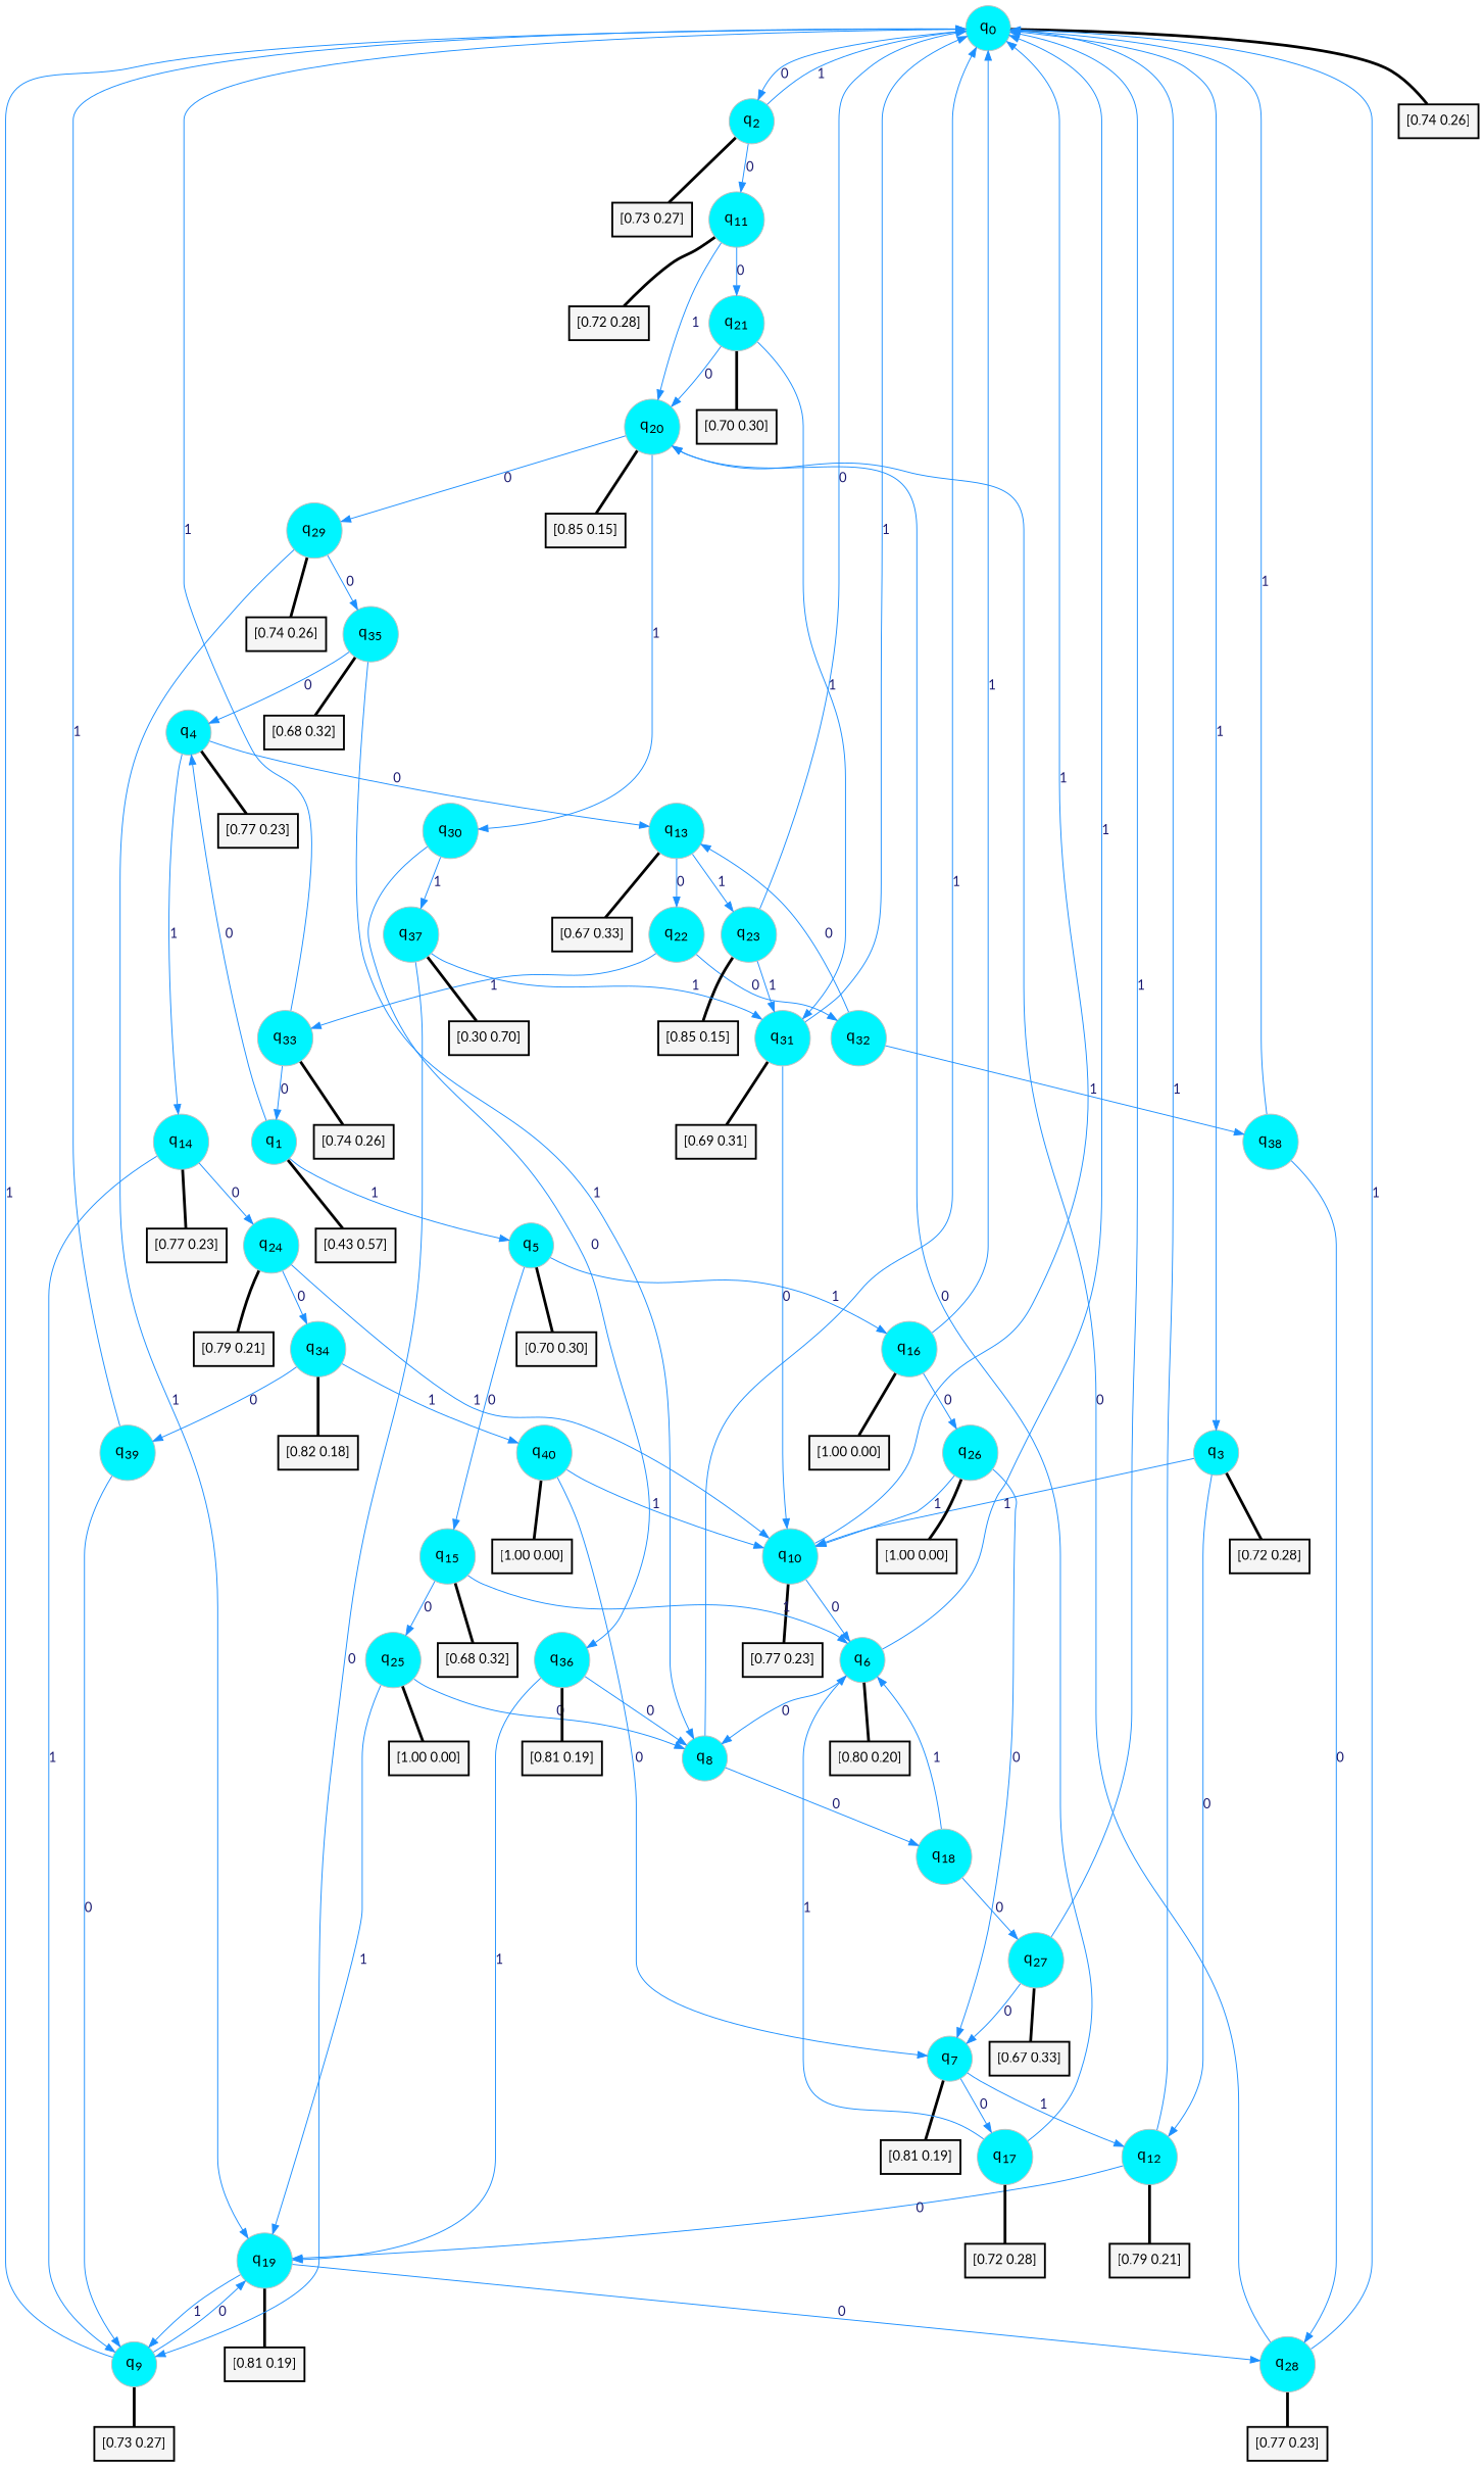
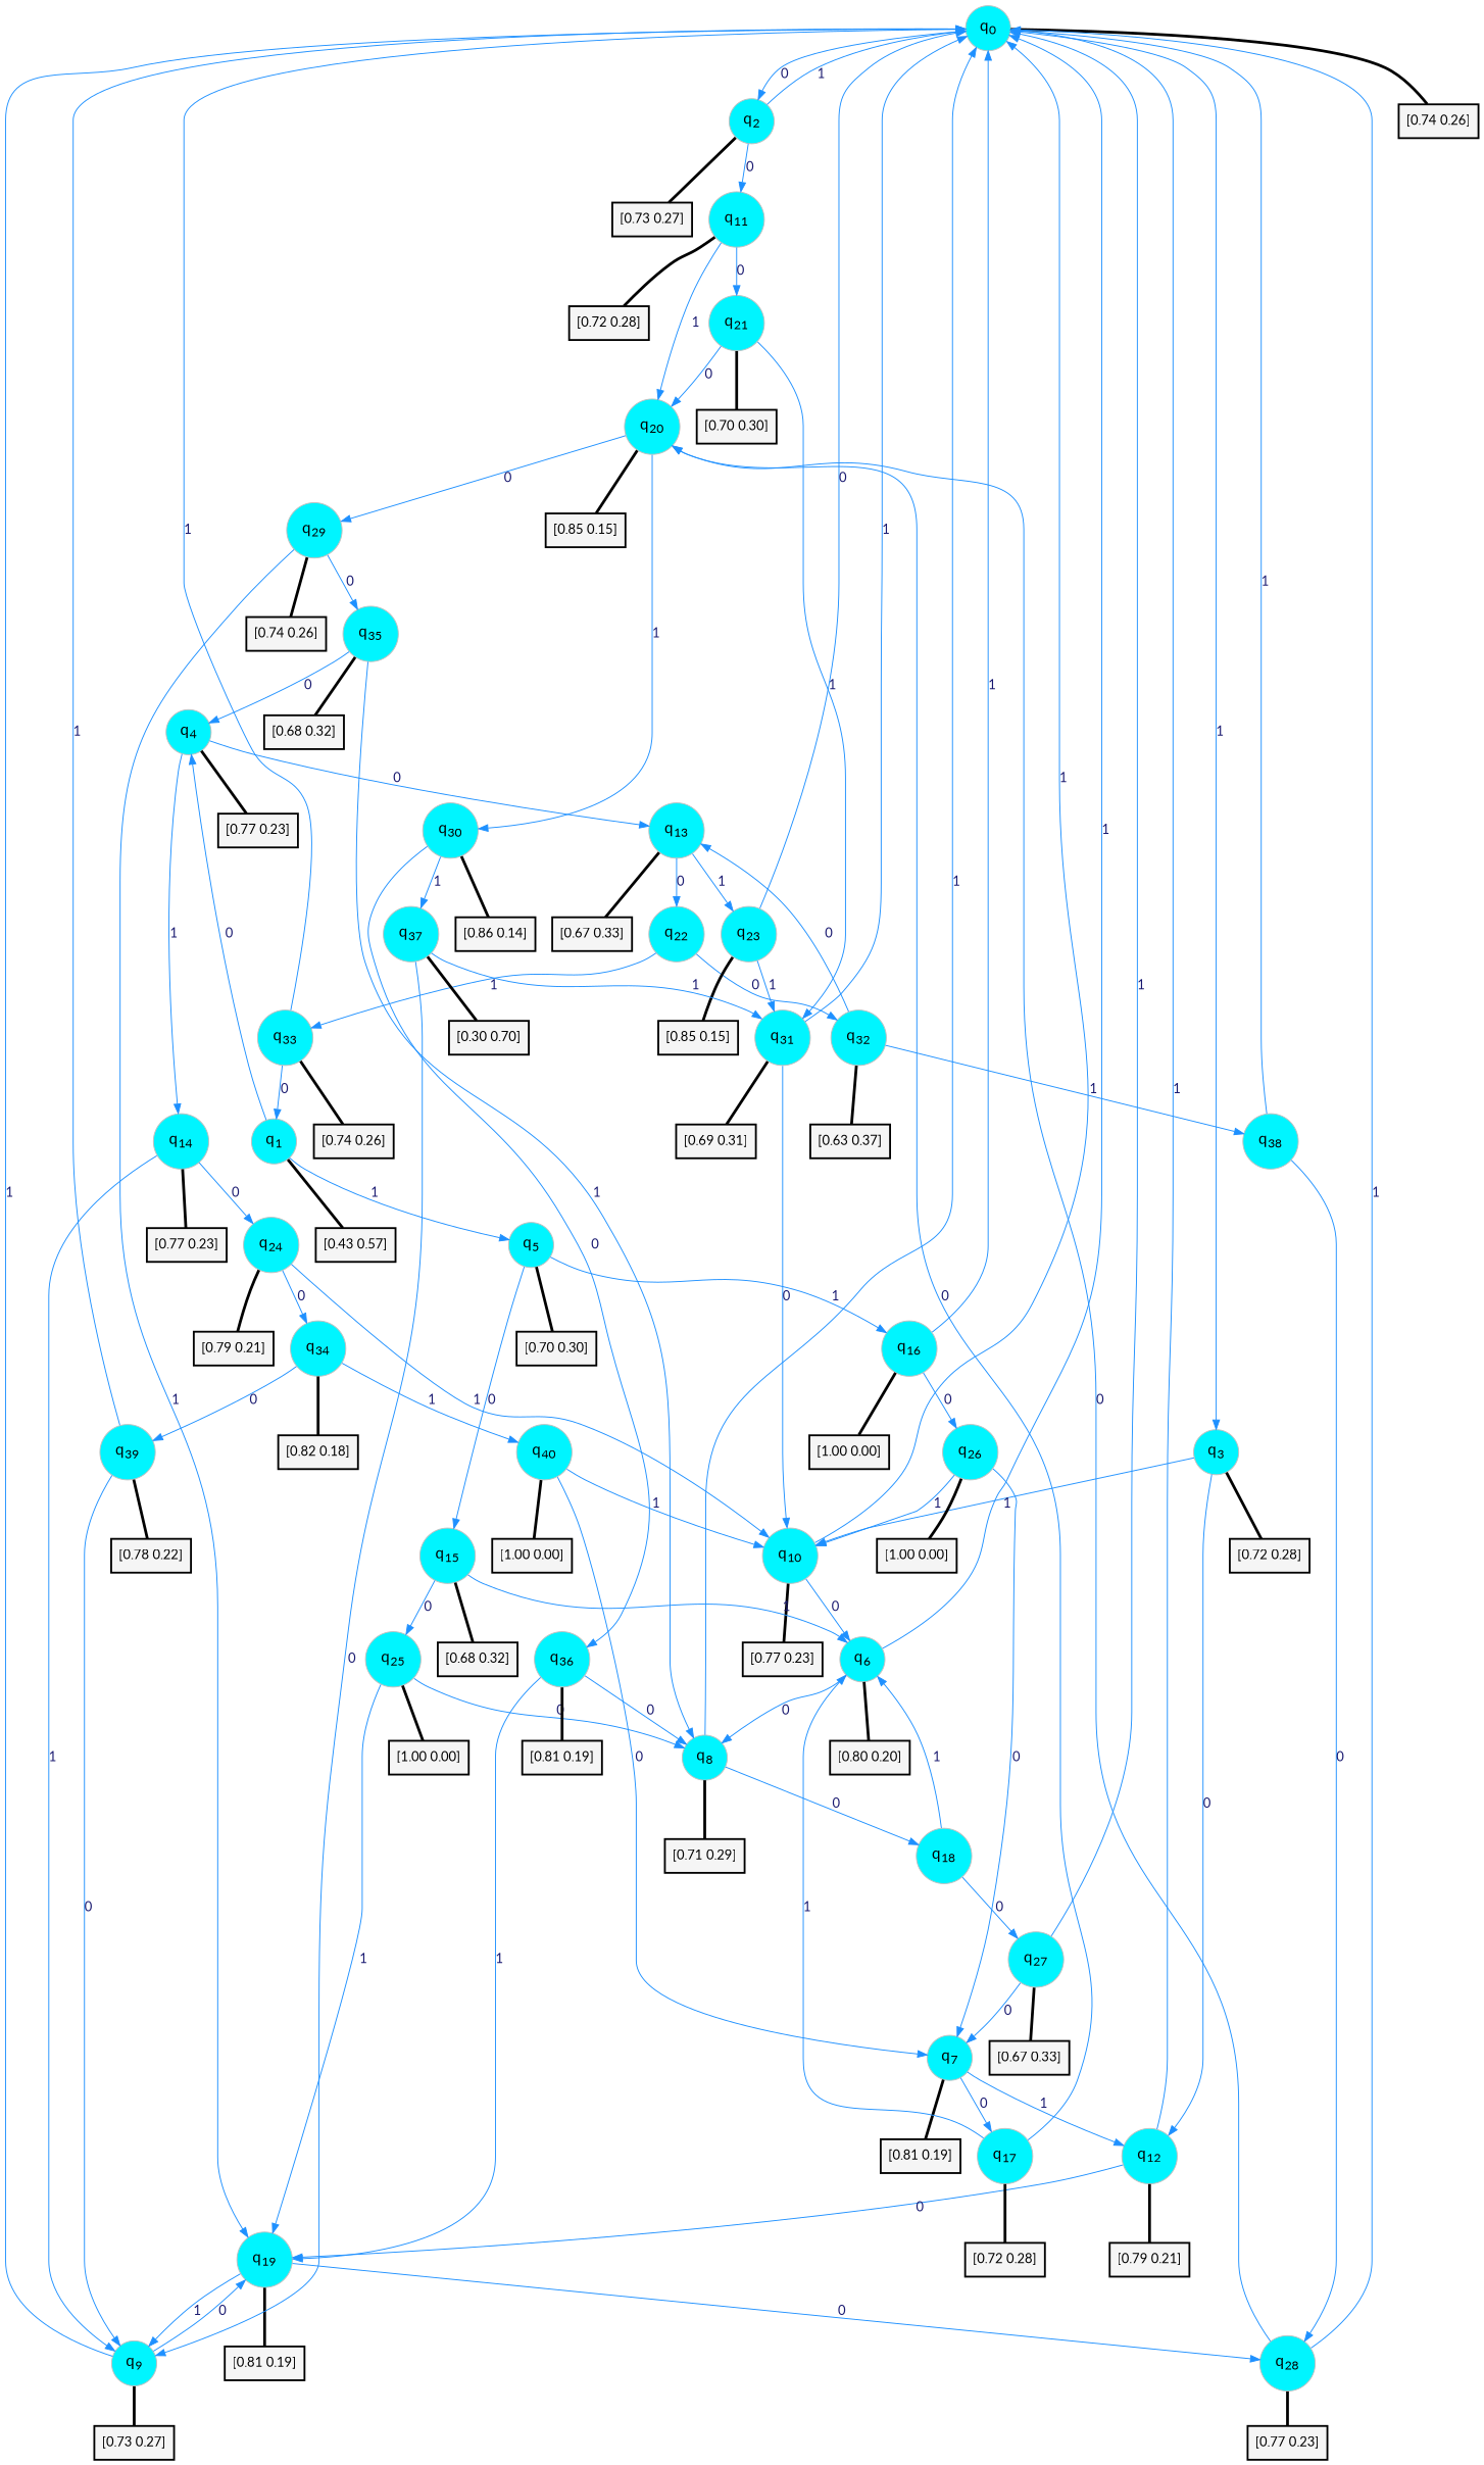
  digraph {
    fontname=Lato
    rankdir=TD
    node [color=gray fillcolor=turquoise1 fontcolor=black fontname=Lato fontsize=16 fontweight=bold shape=circle style=filled]
    edge [arrowsize=1 color=dodgerblue1 fontcolor=midnightblue fontname=Lato fontweight=bold penwidth=1 style=solid weight=20]
    n1 [label=<q<SUB>0</SUB>>]
    n2 [label=<q<SUB>2</SUB>>]
    n3 [label=<q<SUB>3</SUB>>]
    n4 [color=black fillcolor=whitesmoke fontsize=14 label="[0.74 0.26]" penwidth=2 shape=box]
    n5 [label=<q<SUB>11</SUB>>]
    n6 [color=black fillcolor=whitesmoke fontsize=14 label="[0.73 0.27]" penwidth=2 shape=box]
    n7 [label=<q<SUB>10</SUB>>]
    n8 [label=<q<SUB>12</SUB>>]
    n9 [color=black fillcolor=whitesmoke fontsize=14 label="[0.72 0.28]" penwidth=2 shape=box]
    n10 [label=<q<SUB>1</SUB>>]
    n11 [label=<q<SUB>4</SUB>>]
    n12 [label=<q<SUB>5</SUB>>]
    n13 [color=black fillcolor=whitesmoke fontsize=14 label="[0.43 0.57]" penwidth=2 shape=box]
    n14 [label=<q<SUB>13</SUB>>]
    n15 [label=<q<SUB>14</SUB>>]
    n16 [color=black fillcolor=whitesmoke fontsize=14 label="[0.77 0.23]" penwidth=2 shape=box]
    n17 [label=<q<SUB>15</SUB>>]
    n18 [label=<q<SUB>16</SUB>>]
    n19 [color=black fillcolor=whitesmoke fontsize=14 label="[0.70 0.30]" penwidth=2 shape=box]
    n20 [label=<q<SUB>20</SUB>>]
    n21 [label=<q<SUB>21</SUB>>]
    n22 [color=black fillcolor=whitesmoke fontsize=14 label="[0.72 0.28]" penwidth=2 shape=box]
    n23 [label=<q<SUB>6</SUB>>]
    n24 [color=black fillcolor=whitesmoke fontsize=14 label="[0.77 0.23]" penwidth=2 shape=box]
    n25 [label=<q<SUB>19</SUB>>]
    n26 [color=black fillcolor=whitesmoke fontsize=14 label="[0.79 0.21]" penwidth=2 shape=box]
    n27 [label=<q<SUB>22</SUB>>]
    n28 [label=<q<SUB>23</SUB>>]
    n29 [color=black fillcolor=whitesmoke fontsize=14 label="[0.67 0.33]" penwidth=2 shape=box]
    n30 [label=<q<SUB>9</SUB>>]
    n31 [label=<q<SUB>24</SUB>>]
    n32 [color=black fillcolor=whitesmoke fontsize=14 label="[0.77 0.23]" penwidth=2 shape=box]
    n33 [label=<q<SUB>25</SUB>>]
    n34 [color=black fillcolor=whitesmoke fontsize=14 label="[0.68 0.32]" penwidth=2 shape=box]
    n35 [label=<q<SUB>26</SUB>>]
    n36 [color=black fillcolor=whitesmoke fontsize=14 label="[1.00 0.00]" penwidth=2 shape=box]
    n37 [label=<q<SUB>8</SUB>>]
    n38 [color=black fillcolor=whitesmoke fontsize=14 label="[0.80 0.20]" penwidth=2 shape=box]
    n39 [label=<q<SUB>18</SUB>>]
+   n40 [color=black fillcolor=whitesmoke fontsize=14 label="[0.71 0.29]" penwidth=2 shape=box]
    n41 [label=<q<SUB>7</SUB>>]
    n42 [label=<q<SUB>17</SUB>>]
    n43 [color=black fillcolor=whitesmoke fontsize=14 label="[0.81 0.19]" penwidth=2 shape=box]
    n44 [color=black fillcolor=whitesmoke fontsize=14 label="[0.72 0.28]" penwidth=2 shape=box]
    n45 [label=<q<SUB>27</SUB>>]
    n46 [color=black fillcolor=whitesmoke fontsize=14 label="[0.73 0.27]" penwidth=2 shape=box]
    n47 [label=<q<SUB>28</SUB>>]
    n48 [color=black fillcolor=whitesmoke fontsize=14 label="[0.81 0.19]" penwidth=2 shape=box]
    n49 [label=<q<SUB>29</SUB>>]
    n50 [label=<q<SUB>30</SUB>>]
    n51 [color=black fillcolor=whitesmoke fontsize=14 label="[0.85 0.15]" penwidth=2 shape=box]
    n52 [label=<q<SUB>31</SUB>>]
    n53 [color=black fillcolor=whitesmoke fontsize=14 label="[0.70 0.30]" penwidth=2 shape=box]
    n54 [label=<q<SUB>32</SUB>>]
    n55 [label=<q<SUB>33</SUB>>]
    n56 [color=black fillcolor=whitesmoke fontsize=14 label="[0.85 0.15]" penwidth=2 shape=box]
    n57 [label=<q<SUB>34</SUB>>]
    n58 [color=black fillcolor=whitesmoke fontsize=14 label="[0.79 0.21]" penwidth=2 shape=box]
    n59 [color=black fillcolor=whitesmoke fontsize=14 label="[1.00 0.00]" penwidth=2 shape=box]
    n60 [color=black fillcolor=whitesmoke fontsize=14 label="[1.00 0.00]" penwidth=2 shape=box]
    n61 [color=black fillcolor=whitesmoke fontsize=14 label="[0.67 0.33]" penwidth=2 shape=box]
    n62 [color=black fillcolor=whitesmoke fontsize=14 label="[0.77 0.23]" penwidth=2 shape=box]
    n63 [label=<q<SUB>35</SUB>>]
    n64 [color=black fillcolor=whitesmoke fontsize=14 label="[0.74 0.26]" penwidth=2 shape=box]
    n65 [label=<q<SUB>36</SUB>>]
    n66 [label=<q<SUB>37</SUB>>]
+   n67 [color=black fillcolor=whitesmoke fontsize=14 label="[0.86 0.14]" penwidth=2 shape=box]
    n68 [color=black fillcolor=whitesmoke fontsize=14 label="[0.69 0.31]" penwidth=2 shape=box]
    n69 [label=<q<SUB>38</SUB>>]
+   n70 [color=black fillcolor=whitesmoke fontsize=14 label="[0.63 0.37]" penwidth=2 shape=box]
    n71 [color=black fillcolor=whitesmoke fontsize=14 label="[0.74 0.26]" penwidth=2 shape=box]
    n72 [label=<q<SUB>39</SUB>>]
    n73 [label=<q<SUB>40</SUB>>]
    n74 [color=black fillcolor=whitesmoke fontsize=14 label="[0.82 0.18]" penwidth=2 shape=box]
    n75 [color=black fillcolor=whitesmoke fontsize=14 label="[0.68 0.32]" penwidth=2 shape=box]
    n76 [color=black fillcolor=whitesmoke fontsize=14 label="[0.81 0.19]" penwidth=2 shape=box]
    n77 [color=black fillcolor=whitesmoke fontsize=14 label="[0.30 0.70]" penwidth=2 shape=box]
+   n78 [color=black fillcolor=whitesmoke fontsize=14 label="[0.78 0.22]" penwidth=2 shape=box]
    n79 [color=black fillcolor=whitesmoke fontsize=14 label="[1.00 0.00]" penwidth=2 shape=box]
    n1 -> n2 [label=0]
    n1 -> n3 [label=1]
    n1 -> n4 [arrowhead=none color=black penwidth=3]
    n2 -> n1 [label=1]
    n2 -> n5 [label=0]
    n2 -> n6 [arrowhead=none color=black penwidth=3]
    n3 -> n7 [label=1]
    n3 -> n8 [label=0]
    n3 -> n9 [arrowhead=none color=black penwidth=3]
    n5 -> n20 [label=1]
    n5 -> n21 [label=0]
    n5 -> n22 [arrowhead=none color=black penwidth=3]
    n7 -> n1 [label=1]
    n7 -> n23 [label=0]
    n7 -> n24 [arrowhead=none color=black penwidth=3]
    n8 -> n1 [label=1]
    n8 -> n25 [label=0]
    n8 -> n26 [arrowhead=none color=black penwidth=3]
    n10 -> n11 [label=0]
    n10 -> n12 [label=1]
    n10 -> n13 [arrowhead=none color=black penwidth=3]
    n11 -> n14 [label=0]
    n11 -> n15 [label=1]
    n11 -> n16 [arrowhead=none color=black penwidth=3]
    n12 -> n17 [label=0]
    n12 -> n18 [label=1]
    n12 -> n19 [arrowhead=none color=black penwidth=3]
    n14 -> n27 [label=0]
    n14 -> n28 [label=1]
    n14 -> n29 [arrowhead=none color=black penwidth=3]
    n15 -> n30 [label=1]
    n15 -> n31 [label=0]
    n15 -> n32 [arrowhead=none color=black penwidth=3]
    n17 -> n23 [label=1]
    n17 -> n33 [label=0]
    n17 -> n34 [arrowhead=none color=black penwidth=3]
    n18 -> n1 [label=1]
    n18 -> n35 [label=0]
    n18 -> n36 [arrowhead=none color=black penwidth=3]
    n20 -> n49 [label=0]
    n20 -> n50 [label=1]
    n20 -> n51 [arrowhead=none color=black penwidth=3]
    n21 -> n20 [label=0]
    n21 -> n52 [label=1]
    n21 -> n53 [arrowhead=none color=black penwidth=3]
    n23 -> n1 [label=1]
    n23 -> n37 [label=0]
    n23 -> n38 [arrowhead=none color=black penwidth=3]
    n25 -> n30 [label=1]
    n25 -> n47 [label=0]
    n25 -> n48 [arrowhead=none color=black penwidth=3]
    n27 -> n54 [label=0]
    n27 -> n55 [label=1]
    n28 -> n1 [label=0]
    n28 -> n52 [label=1]
    n28 -> n56 [arrowhead=none color=black penwidth=3]
    n30 -> n1 [label=1]
    n30 -> n25 [label=0]
    n30 -> n46 [arrowhead=none color=black penwidth=3]
    n31 -> n7 [label=1]
    n31 -> n57 [label=0]
    n31 -> n58 [arrowhead=none color=black penwidth=3]
    n33 -> n25 [label=1]
    n33 -> n37 [label=0]
    n33 -> n59 [arrowhead=none color=black penwidth=3]
    n35 -> n7 [label=1]
    n35 -> n41 [label=0]
    n35 -> n60 [arrowhead=none color=black penwidth=3]
    n37 -> n1 [label=1]
    n37 -> n39 [label=0]
+   n37 -> n40 [arrowhead=none color=black penwidth=3]
    n39 -> n23 [label=1]
    n39 -> n45 [label=0]
    n41 -> n8 [label=1]
    n41 -> n42 [label=0]
    n41 -> n43 [arrowhead=none color=black penwidth=3]
    n42 -> n20 [label=0]
    n42 -> n23 [label=1]
    n42 -> n44 [arrowhead=none color=black penwidth=3]
    n45 -> n1 [label=1]
    n45 -> n41 [label=0]
    n45 -> n61 [arrowhead=none color=black penwidth=3]
    n47 -> n1 [label=1]
    n47 -> n20 [label=0]
    n47 -> n62 [arrowhead=none color=black penwidth=3]
    n49 -> n25 [label=1]
    n49 -> n63 [label=0]
    n49 -> n64 [arrowhead=none color=black penwidth=3]
    n50 -> n65 [label=0]
    n50 -> n66 [label=1]
+   n50 -> n67 [arrowhead=none color=black penwidth=3]
    n52 -> n1 [label=1]
    n52 -> n7 [label=0]
    n52 -> n68 [arrowhead=none color=black penwidth=3]
    n54 -> n14 [label=0]
    n54 -> n69 [label=1]
+   n54 -> n70 [arrowhead=none color=black penwidth=3]
    n55 -> n1 [label=1]
    n55 -> n10 [label=0]
    n55 -> n71 [arrowhead=none color=black penwidth=3]
    n57 -> n72 [label=0]
    n57 -> n73 [label=1]
    n57 -> n74 [arrowhead=none color=black penwidth=3]
    n63 -> n11 [label=0]
    n63 -> n37 [label=1]
    n63 -> n75 [arrowhead=none color=black penwidth=3]
    n65 -> n25 [label=1]
    n65 -> n37 [label=0]
    n65 -> n76 [arrowhead=none color=black penwidth=3]
    n66 -> n30 [label=0]
    n66 -> n52 [label=1]
    n66 -> n77 [arrowhead=none color=black penwidth=3]
    n69 -> n1 [label=1]
    n69 -> n47 [label=0]
    n72 -> n1 [label=1]
    n72 -> n30 [label=0]
+   n72 -> n78 [arrowhead=none color=black penwidth=3]
    n73 -> n7 [label=1]
    n73 -> n41 [label=0]
    n73 -> n79 [arrowhead=none color=black penwidth=3]
  }
